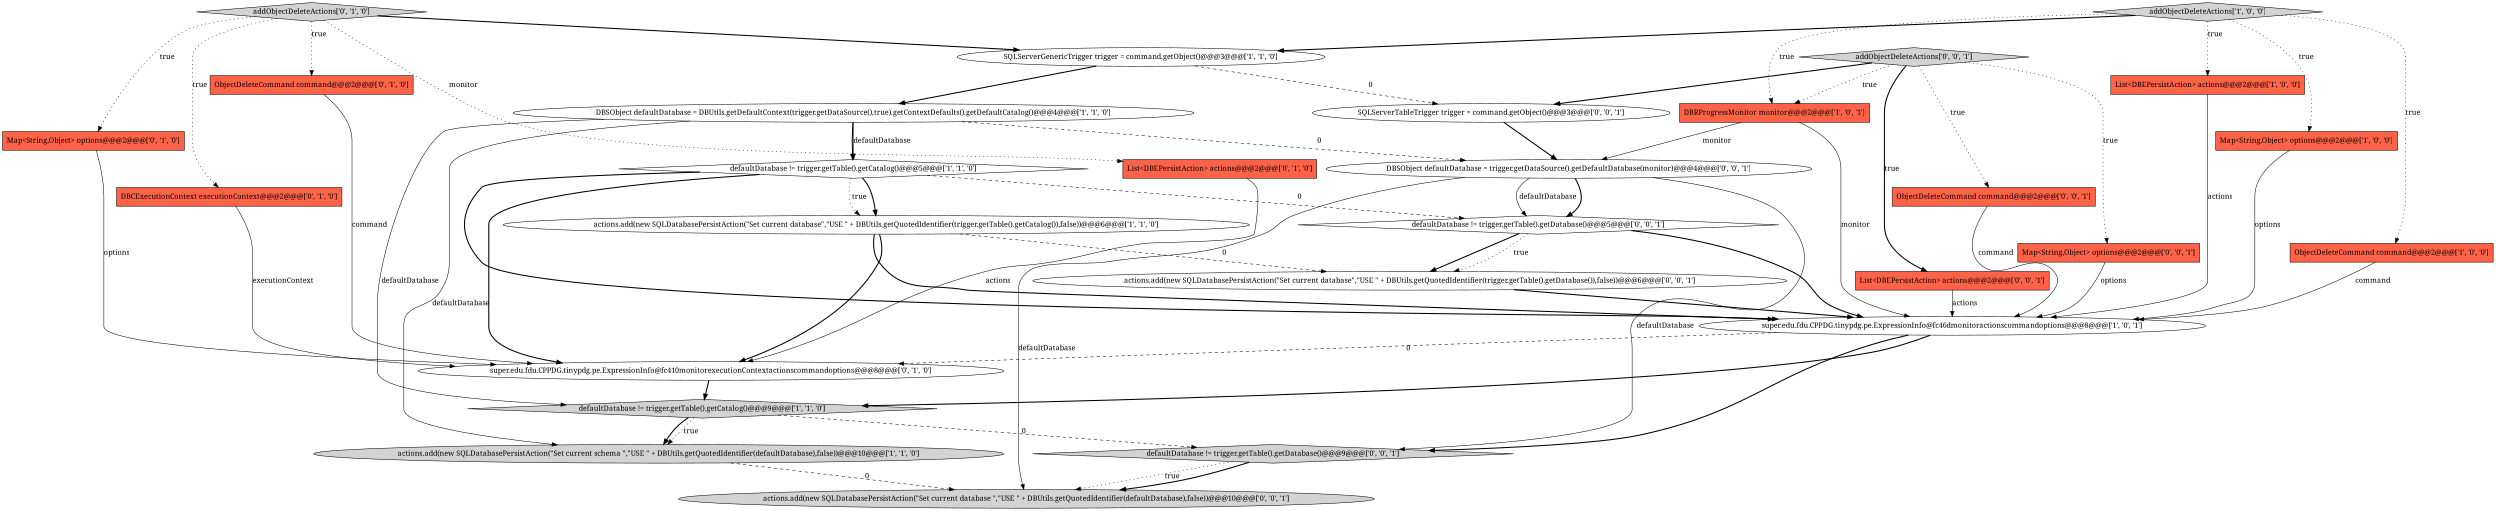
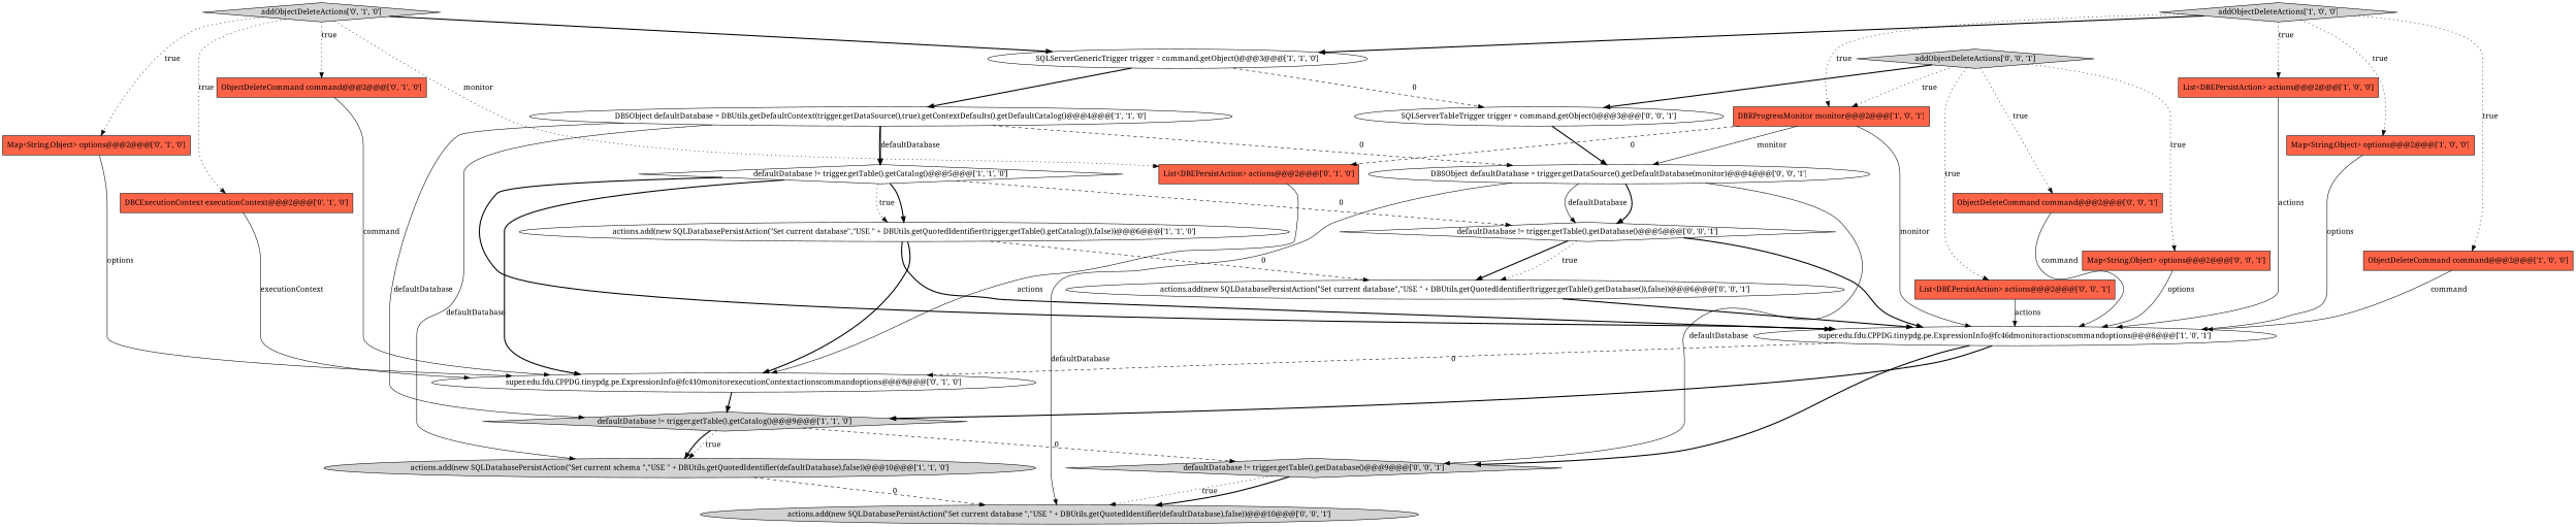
  digraph {
    fontname="Noto Serif"
    node [fillcolor=tomato fontname="Noto Serif" shape=box style=filled]
    edge [fontname="Noto Serif" style=bold]
    n1 [label="ObjectDeleteCommand command@@@2@@@['0', '0', '1']"]
    n2 [fillcolor=white label="super.edu.fdu.CPPDG.tinypdg.pe.ExpressionInfo@fc46dmonitoractionscommandoptions@@@8@@@['1', '0', '1']" shape=ellipse]
    n3 [fillcolor=white label="super.edu.fdu.CPPDG.tinypdg.pe.ExpressionInfo@fc410monitorexecutionContextactionscommandoptions@@@8@@@['0', '1', '0']" shape=ellipse]
    n4 [fillcolor=lightgray label="defaultDatabase != trigger.getTable().getCatalog()@@@9@@@['1', '1', '0']" shape=diamond]
    n5 [fillcolor=lightgray label="defaultDatabase != trigger.getTable().getDatabase()@@@9@@@['0', '0', '1']" shape=diamond]
    n6 [fillcolor=white label="actions.add(new SQLDatabasePersistAction(\"Set current database\",\"USE \" + DBUtils.getQuotedIdentifier(trigger.getTable().getDatabase()),false))@@@6@@@['0', '0', '1']" shape=ellipse]
    n7 [label="Map<String,Object> options@@@2@@@['0', '0', '1']"]
    n8 [fillcolor=lightgray label="addObjectDeleteActions['0', '0', '1']" shape=diamond]
    n9 [fillcolor=white label="SQLServerTableTrigger trigger = command.getObject()@@@3@@@['0', '0', '1']" shape=ellipse]
    n10 [label="DBRProgressMonitor monitor@@@2@@@['1', '0', '1']"]
    n11 [label="List<DBEPersistAction> actions@@@2@@@['0', '0', '1']"]
    n12 [fillcolor=white label="DBSObject defaultDatabase = trigger.getDataSource().getDefaultDatabase(monitor)@@@4@@@['0', '0', '1']" shape=ellipse]
    n13 [label="List<DBEPersistAction> actions@@@2@@@['0', '1', '0']"]
    n14 [fillcolor=white label="defaultDatabase != trigger.getTable().getDatabase()@@@5@@@['0', '0', '1']" shape=diamond]
    n15 [label="ObjectDeleteCommand command@@@2@@@['1', '0', '0']"]
    n16 [fillcolor=lightgray label="actions.add(new SQLDatabasePersistAction(\"Set current database \",\"USE \" + DBUtils.getQuotedIdentifier(defaultDatabase),false))@@@10@@@['0', '0', '1']" shape=ellipse]
    n17 [label="ObjectDeleteCommand command@@@2@@@['0', '1', '0']"]
    n18 [label="Map<String,Object> options@@@2@@@['0', '1', '0']"]
    n19 [fillcolor=white label="DBSObject defaultDatabase = DBUtils.getDefaultContext(trigger.getDataSource(),true).getContextDefaults().getDefaultCatalog()@@@4@@@['1', '1', '0']" shape=ellipse]
    n20 [fillcolor=white label="defaultDatabase != trigger.getTable().getCatalog()@@@5@@@['1', '1', '0']" shape=diamond]
    n21 [fillcolor=lightgray label="actions.add(new SQLDatabasePersistAction(\"Set current schema \",\"USE \" + DBUtils.getQuotedIdentifier(defaultDatabase),false))@@@10@@@['1', '1', '0']" shape=ellipse]
    n22 [fillcolor=white label="actions.add(new SQLDatabasePersistAction(\"Set current database\",\"USE \" + DBUtils.getQuotedIdentifier(trigger.getTable().getCatalog()),false))@@@6@@@['1', '1', '0']" shape=ellipse]
    n23 [fillcolor=lightgray label="addObjectDeleteActions['0', '1', '0']" shape=diamond]
    n24 [label="DBCExecutionContext executionContext@@@2@@@['0', '1', '0']"]
    n25 [fillcolor=white label="SQLServerGenericTrigger trigger = command.getObject()@@@3@@@['1', '1', '0']" shape=ellipse]
    n26 [fillcolor=lightgray label="addObjectDeleteActions['1', '0', '0']" shape=diamond]
    n27 [label="List<DBEPersistAction> actions@@@2@@@['1', '0', '0']"]
    n28 [label="Map<String,Object> options@@@2@@@['1', '0', '0']"]
    n1 -> n2 [label=command style=solid]
    n2 -> n3 [label=0 style=dashed]
    n2 -> n4
    n2 -> n5
    n3 -> n4
    n4 -> n5 [label=0 style=dashed]
    n4 -> n21
    n4 -> n21 [label=true style=dotted]
    n5 -> n16 [label=true style=dotted]
    n5 -> n16
    n6 -> n2
    n7 -> n2 [label=options style=solid]
    n8 -> n1 [label=true style=dotted]
    n8 -> n7 [label=true style=dotted]
    n8 -> n9
    n8 -> n10 [label=true style=dotted]
-   n8 -> n11 [label=true]
+   n8 -> n11 [label=true style=dotted]
    n9 -> n12
    n10 -> n2 [label=monitor style=solid]
    n10 -> n12 [label=monitor style=solid]
+   n10 -> n13 [label=0 style=dashed]
    n11 -> n2 [label=actions style=solid]
    n12 -> n5 [label=defaultDatabase style=solid]
    n12 -> n14
    n12 -> n14 [label=defaultDatabase style=solid]
    n12 -> n16 [label=defaultDatabase style=solid]
    n13 -> n3 [label=actions style=solid]
    n14 -> n2
    n14 -> n6
    n14 -> n6 [label=true style=dotted]
    n15 -> n2 [label=command style=solid]
    n17 -> n3 [label=command style=solid]
    n18 -> n3 [label=options style=solid]
    n19 -> n4 [label=defaultDatabase style=solid]
    n19 -> n12 [label=0 style=dashed]
    n19 -> n20
    n19 -> n20 [label=defaultDatabase style=solid]
    n19 -> n21 [label=defaultDatabase style=solid]
    n20 -> n2
    n20 -> n3
    n20 -> n14 [label=0 style=dashed]
    n20 -> n22
    n20 -> n22 [label=true style=dotted]
    n21 -> n16 [label=0 style=dashed]
    n22 -> n2
    n22 -> n3
    n22 -> n6 [label=0 style=dashed]
    n23 -> n13 [label=monitor style=dotted]
    n23 -> n17 [label=true style=dotted]
    n23 -> n18 [label=true style=dotted]
    n23 -> n24 [label=true style=dotted]
    n23 -> n25
    n24 -> n3 [label=executionContext style=solid]
    n25 -> n9 [label=0 style=dashed]
    n25 -> n19
    n26 -> n10 [label=true style=dotted]
    n26 -> n15 [label=true style=dotted]
    n26 -> n25
    n26 -> n27 [label=true style=dotted]
    n26 -> n28 [label=true style=dotted]
    n27 -> n2 [label=actions style=solid]
    n28 -> n2 [label=options style=solid]
  }
